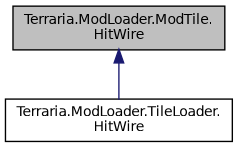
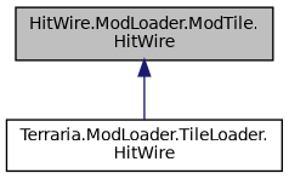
  digraph {
    rankdir=TB
    node [color=black fontname=Helvetica fontsize=10 shape=record style=filled]
-   n1 [fillcolor=grey75 fontcolor=black height=0.2 label="Terraria.ModLoader.ModTile.\lHitWire" width=0.4]
+   n1 [fillcolor=grey75 fontcolor=black height=0.2 label="HitWire.ModLoader.ModTile.\lHitWire" width=0.4]
    n2 [fillcolor=white height=0.2 label="Terraria.ModLoader.TileLoader.\lHitWire" width=0.4]
    n1 -> n2 [color=midnightblue dir=back fontname=Helvetica fontsize=10 labelfontname=Helvetica labelfontsize=10 style=solid]
  }
